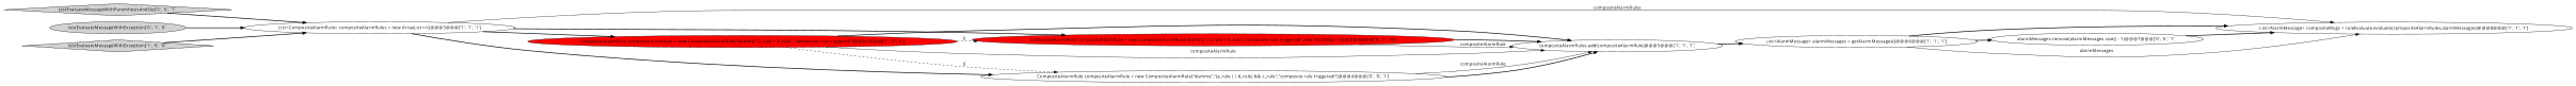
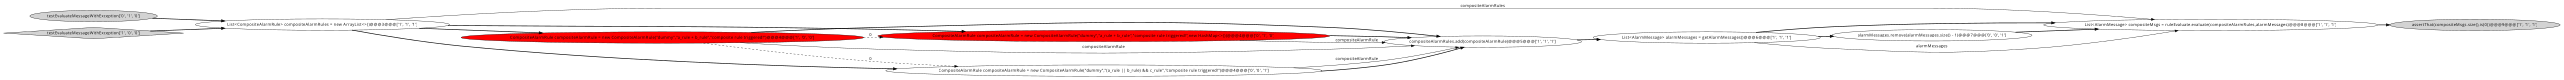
  digraph {
    fontname="Open Sans"
    rankdir=LR
    node [fillcolor=white fontname="Open Sans" shape=ellipse style=filled]
    edge [fontname="Open Sans" style=bold]
-   n1 [fillcolor=lightgray label="testEvaluateMessageWithParenthesisAndOp['0', '0', '1']" shape=diamond]
    n2 [label="List<CompositeAlarmRule> compositeAlarmRules = new ArrayList<>()@@@3@@@['1', '1', '1']"]
    n3 [fillcolor=red label="CompositeAlarmRule compositeAlarmRule = new CompositeAlarmRule(\"dummy\",\"a_rule + b_rule\",\"composite rule triggered!\")@@@4@@@['1', '0', '0']"]
    n4 [fillcolor=red label="CompositeAlarmRule compositeAlarmRule = new CompositeAlarmRule(\"dummy\",\"a_rule + b_rule\",\"composite rule triggered!\",new HashMap<>())@@@4@@@['0', '1', '0']"]
    n5 [label="CompositeAlarmRule compositeAlarmRule = new CompositeAlarmRule(\"dummy\",\"(a_rule || b_rule) && c_rule\",\"composite rule triggered!\")@@@4@@@['0', '0', '1']"]
    n6 [label="List<AlarmMessage> compositeMsgs = ruleEvaluate.evaluate(compositeAlarmRules,alarmMessages)@@@8@@@['1', '1', '1']"]
    n7 [label="compositeAlarmRules.add(compositeAlarmRule)@@@5@@@['1', '1', '1']"]
    n8 [label="List<AlarmMessage> alarmMessages = getAlarmMessages()@@@6@@@['1', '1', '1']"]
+   n9 [fillcolor=lightgray label="assertThat(compositeMsgs.size(),is(0))@@@9@@@['1', '1', '1']"]
    n10 [label="alarmMessages.remove(alarmMessages.size() - 1)@@@7@@@['0', '0', '1']"]
    n11 [fillcolor=lightgray label="testEvaluateMessageWithException['0', '1', '0']"]
    n12 [fillcolor=lightgray label="testEvaluateMessageWithException['1', '0', '0']" shape=diamond]
-   n1 -> n2
    n2 -> n3
    n2 -> n4
    n2 -> n5
    n2 -> n6 [label=compositeAlarmRules style=solid]
    n3 -> n4 [label=0 style=dashed]
    n3 -> n5 [label=0 style=dashed]
    n3 -> n7
    n3 -> n7 [label=compositeAlarmRule style=solid]
    n4 -> n7
    n4 -> n7 [label=compositeAlarmRule style=solid]
    n5 -> n7 [label=compositeAlarmRule style=solid]
    n5 -> n7
+   n6 -> n9
    n7 -> n8
    n8 -> n6 [label=alarmMessages style=solid]
    n8 -> n6
    n8 -> n10
    n10 -> n6
    n11 -> n2
    n12 -> n2
  }
